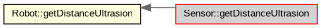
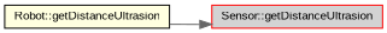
  digraph {
    rankdir=LR
    fontname="Liberation Sans"
    node [fontname="Liberation Sans" fontsize=10 shape=record style=filled]
    n1 [color=black fillcolor=lightyellow fontcolor=black height=0.2 label="Robot::getDistanceUltrasion" width=0.4]
    n2 [color=red fillcolor=lightgrey height=0.2 label="Sensor::getDistanceUltrasion" width=0.4]
-   n2 -> n1 [color=gray40 fontname="Liberation Sans" fontsize=10 labelfontname=Helvetica labelfontsize=10 style=solid]
+   n1 -> n2 [color=gray40 fontname="Liberation Sans" fontsize=10 labelfontname=Helvetica labelfontsize=10 style=solid]
  }
